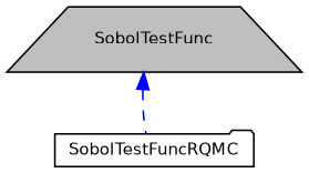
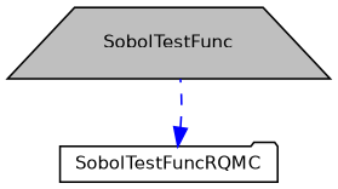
  digraph {
    node [color=black fontname=Helvetica fontsize=10]
    n1 [fillcolor=grey75 fontcolor=black height=0.2 label=SobolTestFunc shape=trapezium style=filled width=0.4]
    n2 [height=0.2 label=SobolTestFuncRQMC shape=folder width=0.4]
-   n1 -> n2 [color=blue dir=back fontname=Helvetica fontsize=10 labelfontname=Helvetica labelfontsize=10 style=dashed]
+   n2 -> n1 [color=blue dir=back fontname=Helvetica fontsize=10 labelfontname=Helvetica labelfontsize=10 style=dashed]
  }
